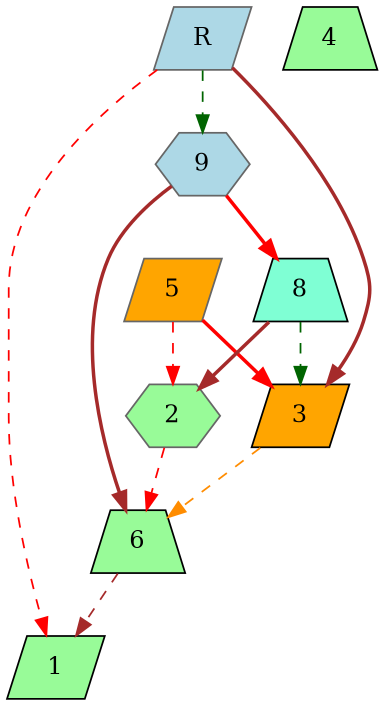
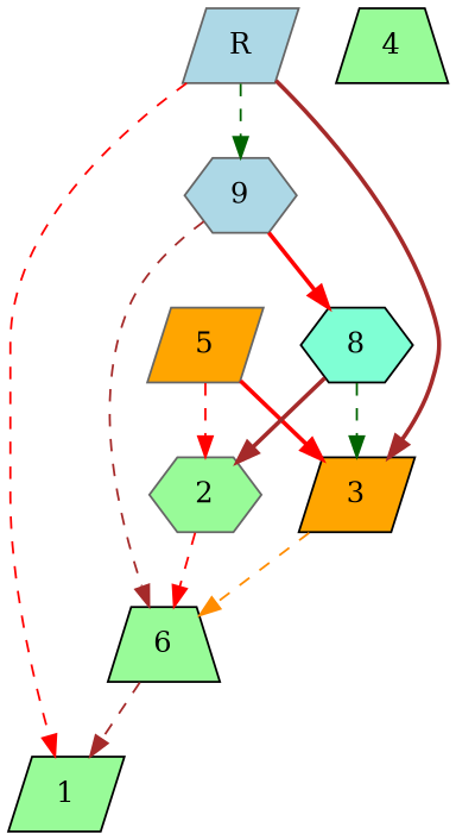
  digraph {
    fontname="DejaVu Serif"
    node [color=black fillcolor=palegreen fontname="DejaVu Serif" shape=parallelogram style=filled]
    edge [color=red fontname="DejaVu Serif" style=dashed]
    2 [color=gray40 shape=hexagon]
    6 [shape=trapezium]
    1
    3 [fillcolor=orange]
    4 [shape=trapezium]
    5 [color=gray40 fillcolor=orange]
    n7 [color=gray40 fillcolor=lightblue label=9 shape=hexagon]
-   8 [fillcolor=aquamarine shape=trapezium]
+   8 [fillcolor=aquamarine shape=hexagon]
    R [color=gray40 fillcolor=lightblue]
    2 -> 6
    6 -> 1 [color=brown]
    3 -> 6 [color=darkorange]
    5 -> 2
    5 -> 3 [style=bold]
-   n7 -> 6 [color=brown style=bold]
+   n7 -> 6 [color=brown]
    n7 -> 8 [style=bold]
    8 -> 2 [color=brown style=bold]
    8 -> 3 [color=darkgreen]
    R -> 1
    R -> 3 [color=brown style=bold]
    R -> n7 [color=darkgreen]
  }
